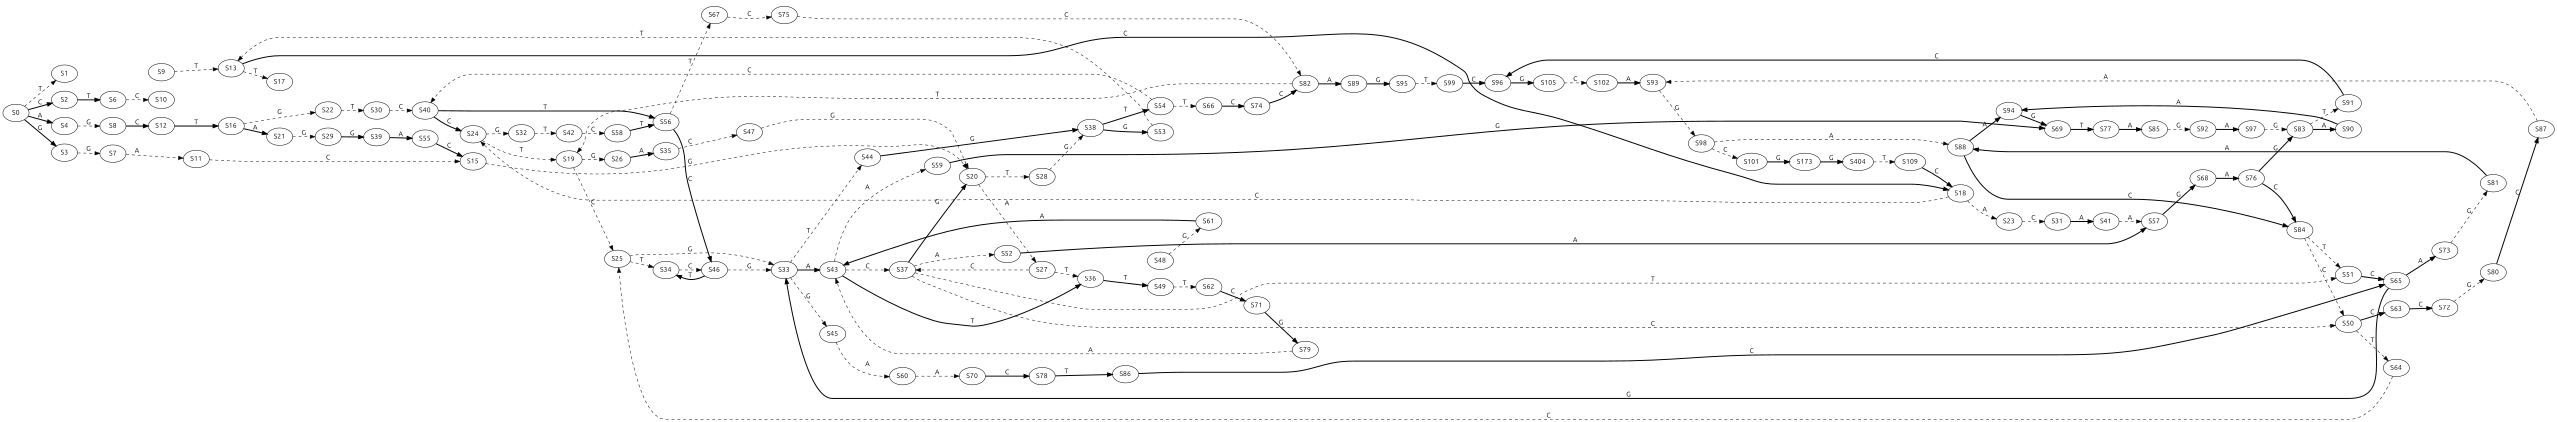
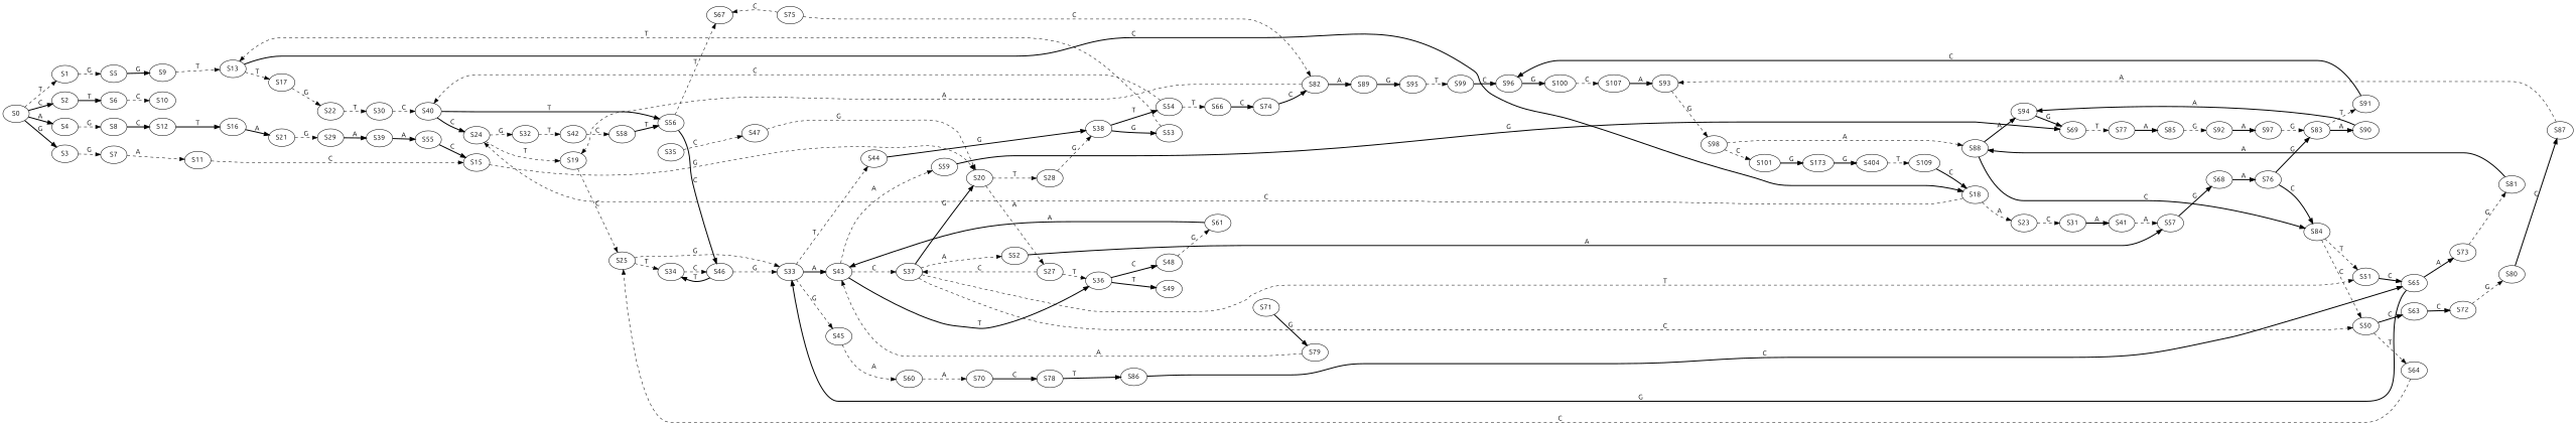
  strict digraph {
    fontname=Ubuntu
    rankdir=LR
    node [fontname=Ubuntu]
    edge [fontname=Ubuntu style=dashed]
    S0
    S1
    S2
    S3
    S4
+   S5
    S6
    S7
    S8
    S9
    S10
    S11
    S12
    S13
    S15
    S16
    S17
    S18
    S20
    S21
    S22
    S23
    S24
    S19
    S25
-   S26
    S27
    S28
    S29
    S30
    S31
    S32
    S33
    S34
    S35
    S36
    S37
    S38
    S39
    S40
    S41
    S42
    S43
    S44
    S45
    S46
    S47
    S48
    S49
    S50
    S51
    S52
    S53
    S54
    S55
    S56
    S57
    S58
    S59
    S60
    S61
-   S62
    S63
    S64
    S65
    S66
    S67
    S68
    S69
    S70
    S71
    S72
    S73
    S74
    S75
    S76
    S77
    S78
    S79
    S80
    S81
    S82
    S83
    S84
    S85
    S86
    S87
    S88
    S89
    S90
    S91
    S92
    S93
    S94
    S95
    S96
    S97
    S98
    S99
-   S100 [label=S105]
+   S100
    S101
-   S102
+   S102 [label=S107]
    n103 [label=S173]
    n104 [label=S404]
    n105 [label=S109]
    S0 -> S1 [label=T]
    S0 -> S2 [label=C style=bold]
    S0 -> S3 [label=G style=bold]
    S0 -> S4 [label=A style=bold]
+   S1 -> S5 [label=G]
    S2 -> S6 [label=T style=bold]
    S3 -> S7 [label=G]
    S4 -> S8 [label=G]
+   S5 -> S9 [label=G style=bold]
    S6 -> S10 [label=C]
    S7 -> S11 [label=A]
    S8 -> S12 [label=C style=bold]
    S9 -> S13 [label=T]
    S11 -> S15 [label=C]
    S12 -> S16 [label=T style=bold]
    S13 -> S17 [label=T]
    S13 -> S18 [label=C style=bold]
    S15 -> S20 [label=G]
    S16 -> S21 [label=A style=bold]
-   S16 -> S22 [label=G]
+   S17 -> S22 [label=G]
    S18 -> S23 [label=A]
    S18 -> S24 [label=C]
    S20 -> S27 [label=A]
    S20 -> S28 [label=T]
    S21 -> S29 [label=G]
    S22 -> S30 [label=T]
    S23 -> S31 [label=C]
    S24 -> S19 [label=T]
    S24 -> S32 [label=G]
    S19 -> S25 [label=C]
-   S19 -> S26 [label=G]
    S25 -> S33 [label=G]
    S25 -> S34 [label=T]
-   S26 -> S35 [label=A style=bold]
    S27 -> S36 [label=T]
    S27 -> S37 [label=C]
    S28 -> S38 [label=G]
-   S29 -> S39 [label=G style=bold]
+   S29 -> S39 [label=A style=bold]
    S30 -> S40 [label=C]
    S31 -> S41 [label=A style=bold]
    S32 -> S42 [label=T]
    S33 -> S43 [label=A style=bold]
    S33 -> S44 [label=T]
    S33 -> S45 [label=G]
    S34 -> S46 [label=C]
    S35 -> S47 [label=C]
+   S36 -> S48 [label=C style=bold]
    S36 -> S49 [label=T style=bold]
    S37 -> S20 [label=G style=bold]
    S37 -> S50 [label=C]
    S37 -> S51 [label=T]
    S37 -> S52 [label=A]
    S38 -> S53 [label=G style=bold]
    S38 -> S54 [label=T style=bold]
    S39 -> S55 [label=A style=bold]
    S40 -> S24 [label=C style=bold]
    S40 -> S56 [label=T style=bold]
    S41 -> S57 [label=A]
    S42 -> S58 [label=C]
    S43 -> S36 [label=T style=bold]
    S43 -> S37 [label=C]
    S43 -> S59 [label=A]
    S44 -> S38 [label=G style=bold]
    S45 -> S60 [label=A]
    S46 -> S33 [label=G]
    S46 -> S34 [label=T style=bold]
    S47 -> S20 [label=G]
    S48 -> S61 [label=G]
-   S49 -> S62 [label=T]
    S50 -> S63 [label=C style=bold]
    S50 -> S64 [label=T]
    S51 -> S65 [label=C style=bold]
    S52 -> S57 [label=A style=bold]
    S53 -> S13 [label=T]
    S54 -> S40 [label=C]
    S54 -> S66 [label=T]
    S55 -> S15 [label=C style=bold]
    S56 -> S46 [label=C style=bold]
    S56 -> S67 [label=T]
    S57 -> S68 [label=G style=bold]
    S58 -> S56 [label=T style=bold]
    S59 -> S69 [label=G style=bold]
    S60 -> S70 [label=A]
    S61 -> S43 [label=A style=bold]
-   S62 -> S71 [label=C style=bold]
    S63 -> S72 [label=C style=bold]
    S64 -> S25 [label=C]
    S65 -> S33 [label=G style=bold]
    S65 -> S73 [label=A style=bold]
    S66 -> S74 [label=C style=bold]
-   S67 -> S75 [label=C]
+   S75 -> S67 [label=C]
    S68 -> S76 [label=A style=bold]
-   S69 -> S77 [label=T style=bold]
+   S69 -> S77 [label=T]
    S70 -> S78 [label=C style=bold]
    S71 -> S79 [label=G style=bold]
    S72 -> S80 [label=G]
    S73 -> S81 [label=G]
    S74 -> S82 [label=C style=bold]
    S75 -> S82 [label=C]
    S76 -> S83 [label=G style=bold]
    S76 -> S84 [label=C style=bold]
    S77 -> S85 [label=A style=bold]
    S78 -> S86 [label=T style=bold]
    S79 -> S43 [label=A]
    S80 -> S87 [label=C style=bold]
    S81 -> S88 [label=A style=bold]
-   S82 -> S19 [label=T]
+   S82 -> S19 [label=A]
    S82 -> S89 [label=A style=bold]
    S83 -> S90 [label=A style=bold]
    S83 -> S91 [label=T]
    S84 -> S50 [label=C]
    S84 -> S51 [label=T]
    S85 -> S92 [label=G]
    S86 -> S65 [label=C style=bold]
    S87 -> S93 [label=A]
    S88 -> S84 [label=C style=bold]
    S88 -> S94 [label=A style=bold]
    S89 -> S95 [label=G style=bold]
    S90 -> S94 [label=A style=bold]
    S91 -> S96 [label=C style=bold]
    S92 -> S97 [label=A style=bold]
    S93 -> S98 [label=G]
    S94 -> S69 [label=G style=bold]
    S95 -> S99 [label=T]
    S96 -> S100 [label=G style=bold]
    S97 -> S83 [label=G]
    S98 -> S88 [label=A]
    S98 -> S101 [label=C]
    S99 -> S96 [label=C style=bold]
    S100 -> S102 [label=C]
    S101 -> n103 [label=G style=bold]
    S102 -> S93 [label=A style=bold]
    n103 -> n104 [label=G style=bold]
    n104 -> n105 [label=T]
    n105 -> S18 [label=C style=bold]
  }
